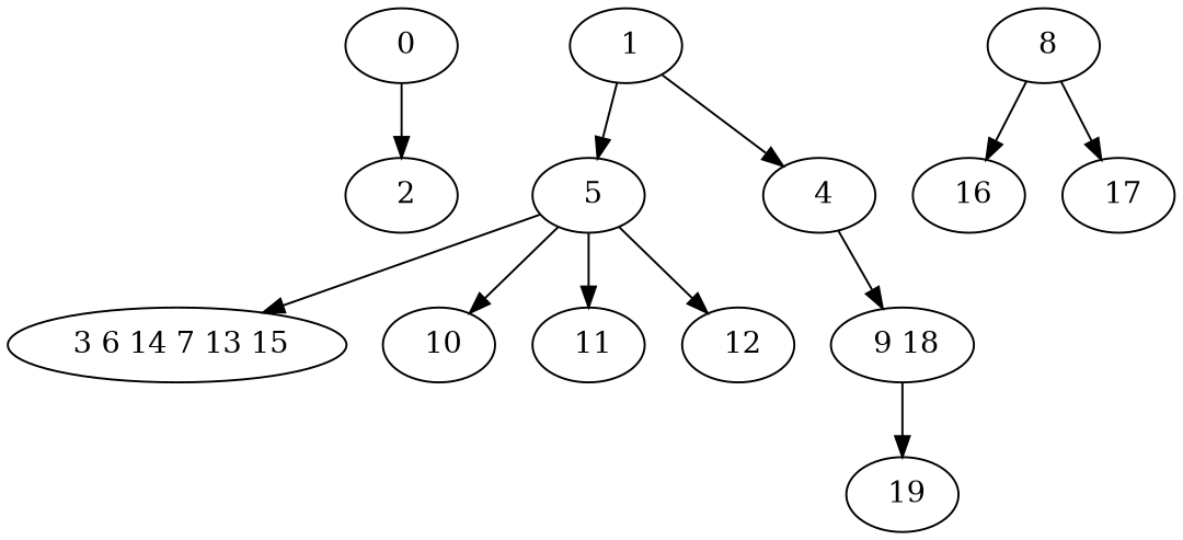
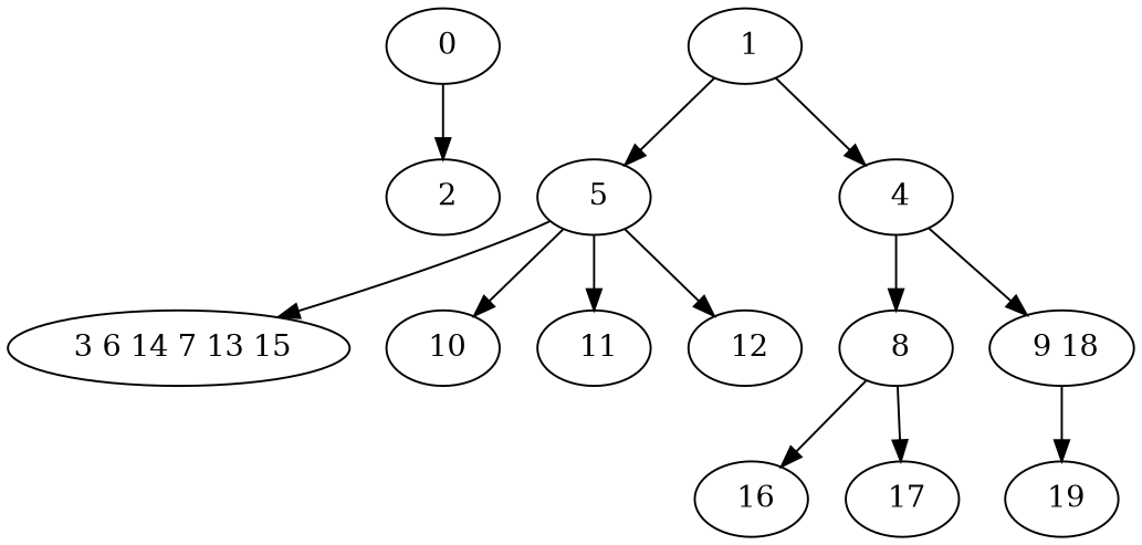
  digraph {
    " 0"
    " 2"
    " 1"
    " 5"
    " 4"
    " 3 6 14 7 13 15"
    " 10"
    " 11"
    " 12"
    " 8"
    " 9 18"
    " 16"
    " 17"
    " 19"
    " 0" -> " 2"
    " 1" -> " 5"
    " 1" -> " 4"
    " 5" -> " 3 6 14 7 13 15"
    " 5" -> " 10"
    " 5" -> " 11"
    " 5" -> " 12"
+   " 4" -> " 8"
    " 4" -> " 9 18"
    " 8" -> " 16"
    " 8" -> " 17"
    " 9 18" -> " 19"
  }
